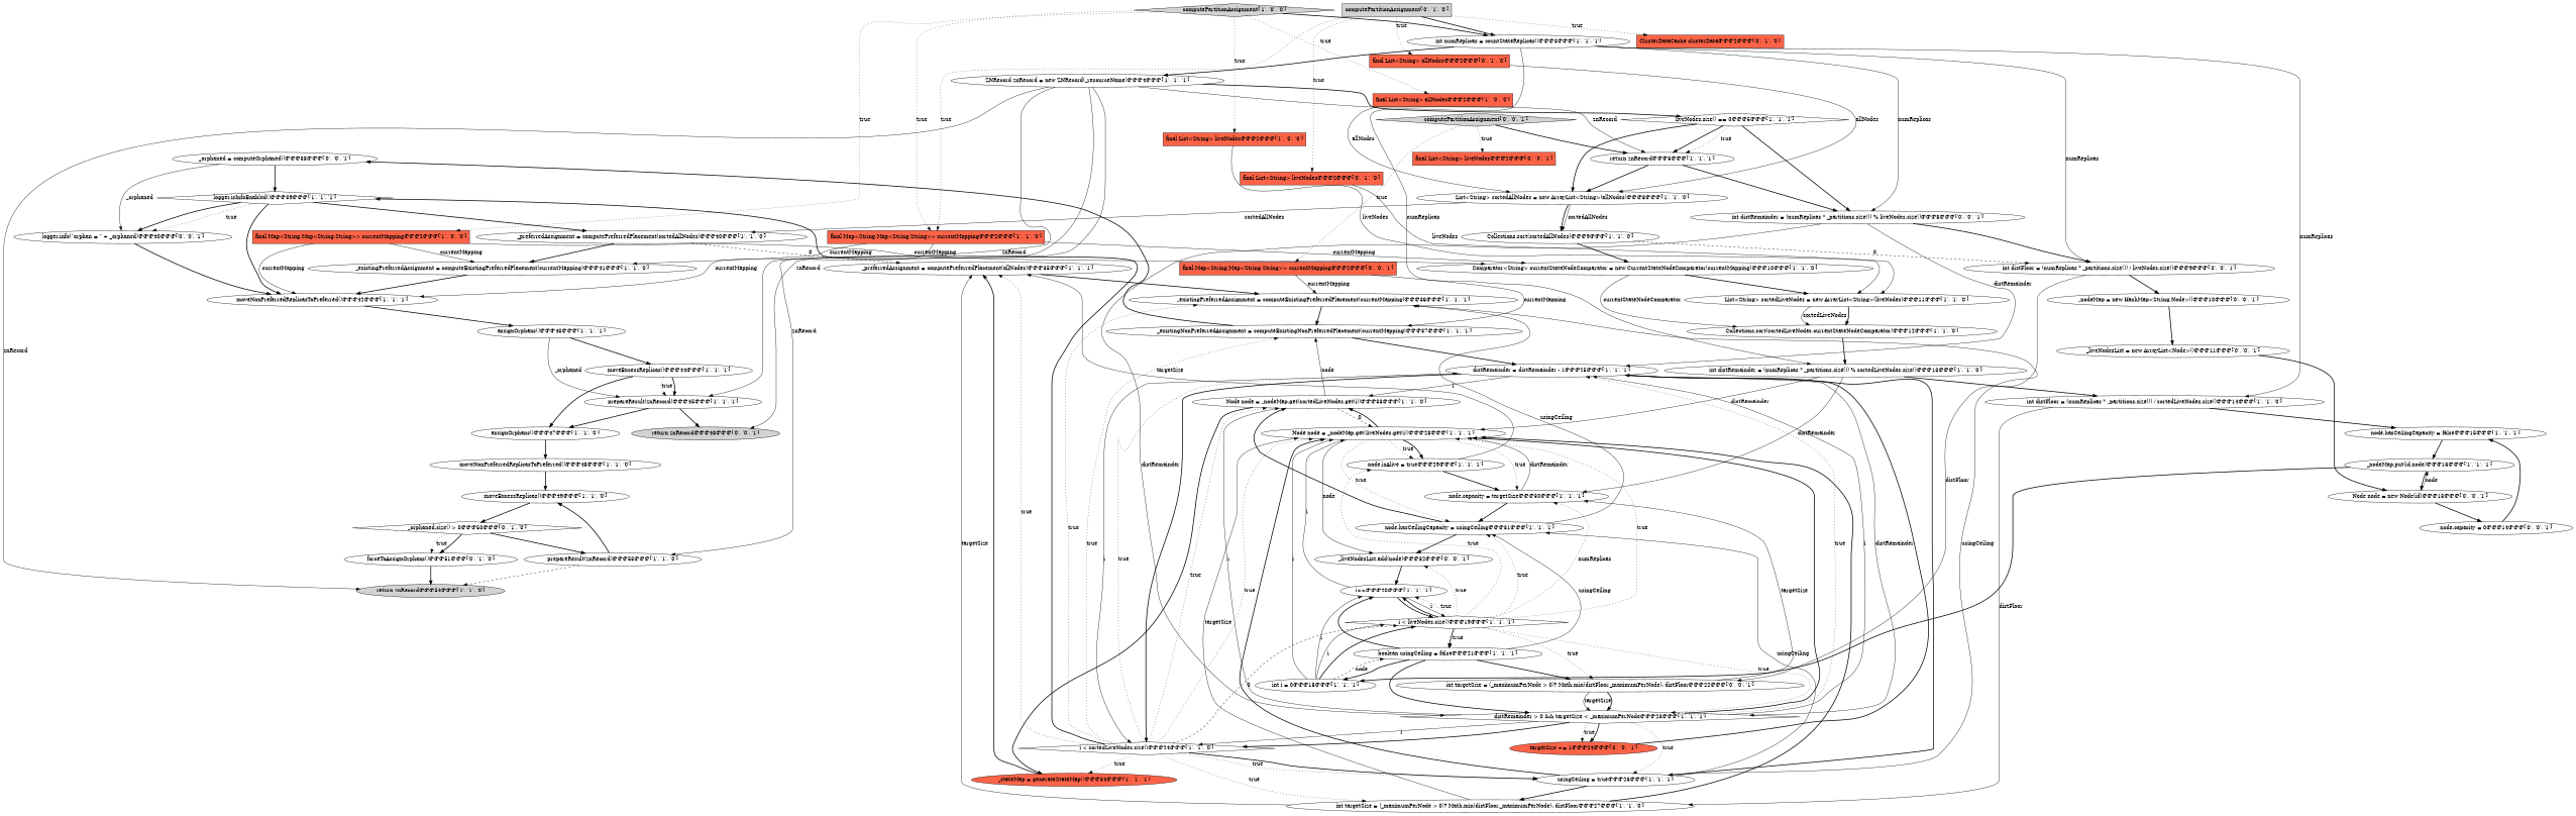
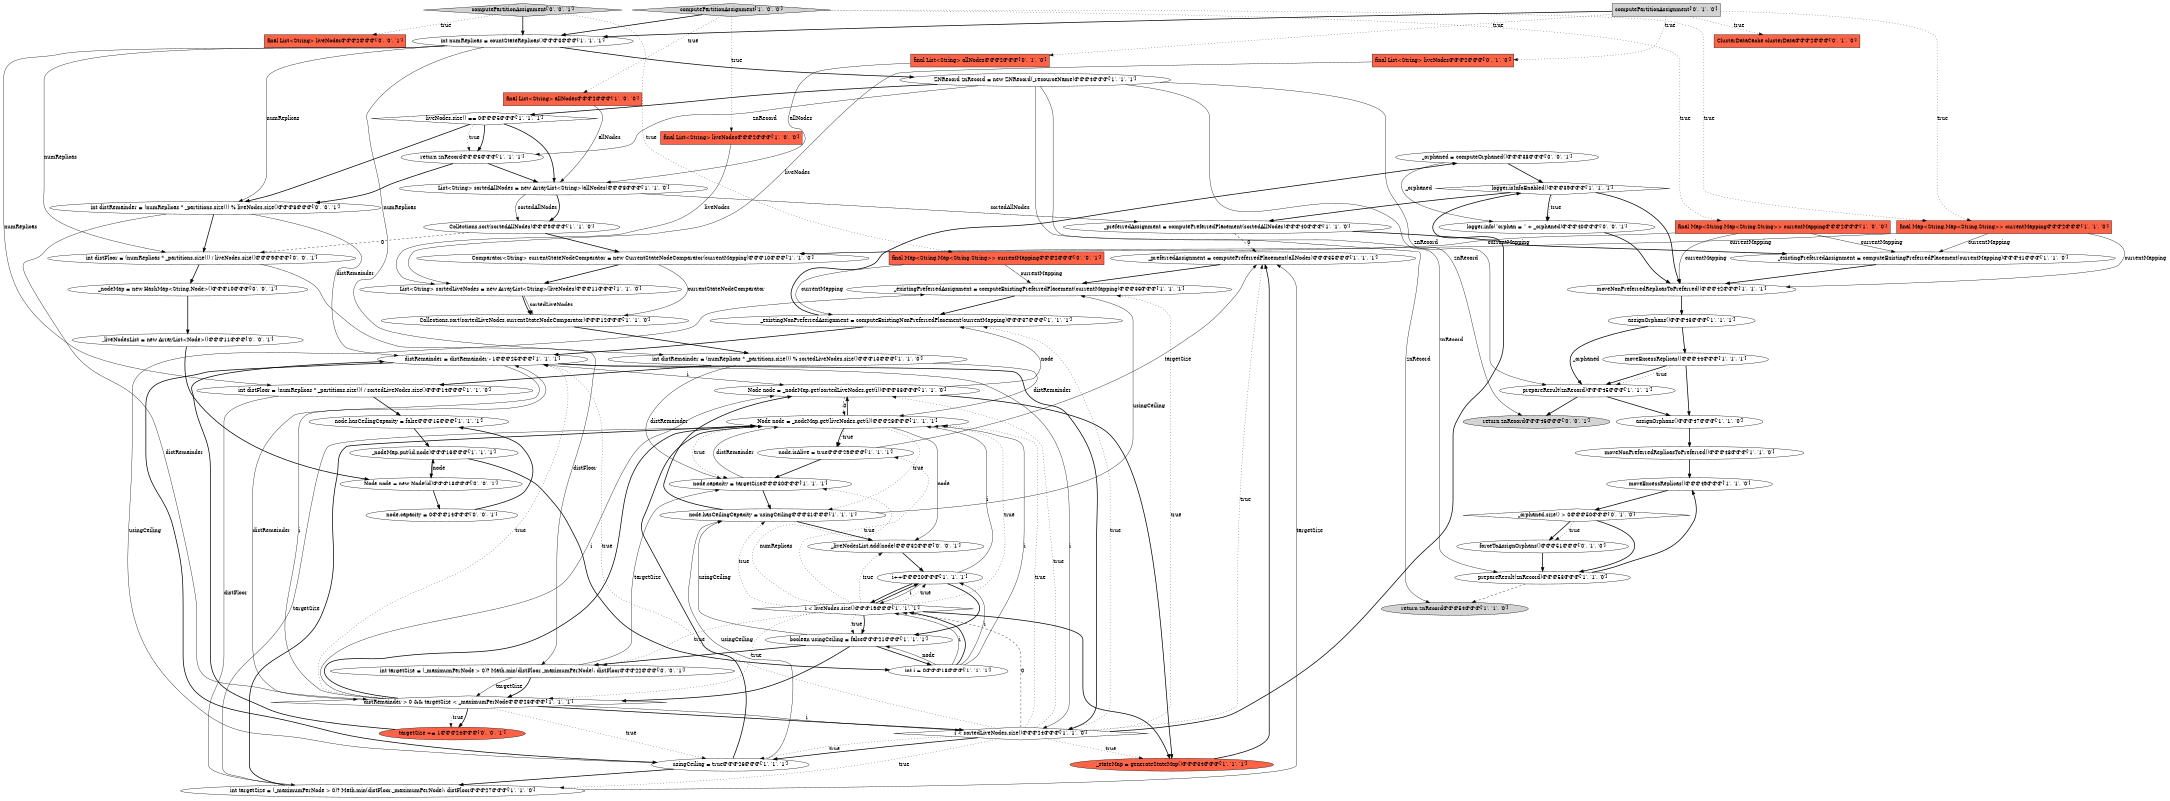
  digraph {
    node [fillcolor=white shape=ellipse style=filled]
    edge [style=bold]
    n1 [label="_orphaned = computeOrphaned()@@@38@@@['0', '0', '1']"]
    n2 [label="logger.info(\"orphan = \" + _orphaned)@@@40@@@['0', '0', '1']"]
    n3 [label="logger.isInfoEnabled()@@@39@@@['1', '1', '1']" shape=diamond]
    n4 [label="moveNonPreferredReplicasToPreferred()@@@42@@@['1', '1', '1']"]
    n5 [label="_preferredAssignment = computePreferredPlacement(sortedAllNodes)@@@40@@@['1', '1', '0']"]
    n6 [label="node.capacity = 0@@@14@@@['0', '0', '1']"]
    n7 [label="node.hasCeilingCapacity = false@@@15@@@['1', '1', '1']"]
    n8 [label="_nodeMap.put(id,node)@@@16@@@['1', '1', '1']"]
    n9 [label="Node node = _nodeMap.get(sortedLiveNodes.get(i))@@@33@@@['1', '1', '0']"]
    n10 [label="_existingNonPreferredAssignment = computeExistingNonPreferredPlacement(currentMapping)@@@37@@@['1', '1', '1']"]
    n11 [label="Node node = _nodeMap.get(liveNodes.get(i))@@@28@@@['1', '1', '1']"]
    n12 [fillcolor=tomato label="_stateMap = generateStateMap()@@@34@@@['1', '1', '1']"]
    n13 [label="distRemainder = distRemainder - 1@@@25@@@['1', '1', '1']"]
    n14 [label="node.hasCeilingCapacity = usingCeiling@@@31@@@['1', '1', '1']"]
    n15 [label="_liveNodesList.add(node)@@@32@@@['0', '0', '1']"]
    n16 [label="node.capacity = targetSize@@@30@@@['1', '1', '1']"]
    n17 [label="node.isAlive = true@@@29@@@['1', '1', '1']"]
    n18 [label="_preferredAssignment = computePreferredPlacement(allNodes)@@@35@@@['1', '1', '1']"]
    n19 [fillcolor=tomato label="ClusterDataCache clusterData@@@2@@@['0', '1', '0']" shape=box]
    n20 [label="i++@@@20@@@['1', '1', '1']"]
    n21 [label="boolean usingCeiling = false@@@21@@@['1', '1', '1']"]
    n22 [label="i < liveNodes.size()@@@19@@@['1', '1', '1']" shape=diamond]
    n23 [label="int i = 0@@@18@@@['1', '1', '1']"]
    n24 [label="int targetSize = (_maximumPerNode > 0)? Math.min(distFloor,_maximumPerNode): distFloor@@@22@@@['0', '0', '1']"]
    n25 [label="distRemainder > 0 && targetSize < _maximumPerNode@@@23@@@['1', '1', '1']" shape=diamond]
    n26 [label="Collections.sort(sortedAllNodes)@@@9@@@['1', '1', '0']"]
    n27 [label="Comparator<String> currentStateNodeComparator = new CurrentStateNodeComparator(currentMapping)@@@10@@@['1', '1', '0']"]
    n28 [label="int distFloor = (numReplicas * _partitions.size()) / liveNodes.size()@@@9@@@['0', '0', '1']"]
    n29 [label="List<String> sortedLiveNodes = new ArrayList<String>(liveNodes)@@@11@@@['1', '1', '0']"]
    n30 [label="Collections.sort(sortedLiveNodes,currentStateNodeComparator)@@@12@@@['1', '1', '0']"]
    n31 [label="_nodeMap = new HashMap<String,Node>()@@@10@@@['0', '0', '1']"]
    n32 [label="_liveNodesList = new ArrayList<Node>()@@@11@@@['0', '0', '1']"]
    n33 [label="Node node = new Node(id)@@@13@@@['0', '0', '1']"]
    n34 [label="usingCeiling = true@@@26@@@['1', '1', '1']"]
    n35 [label="i < sortedLiveNodes.size()@@@24@@@['1', '1', '0']" shape=diamond]
    n36 [label="assignOrphans()@@@47@@@['1', '1', '0']"]
    n37 [label="moveNonPreferredReplicasToPreferred()@@@48@@@['1', '1', '0']"]
    n38 [label="moveExcessReplicas()@@@49@@@['1', '1', '0']"]
    n39 [label="int targetSize = (_maximumPerNode > 0)? Math.min(distFloor,_maximumPerNode): distFloor@@@27@@@['1', '1', '0']"]
    n40 [label="_existingPreferredAssignment = computeExistingPreferredPlacement(currentMapping)@@@36@@@['1', '1', '1']"]
    n41 [fillcolor=tomato label="final List<String> allNodes@@@2@@@['1', '0', '0']" shape=box]
    n42 [label="List<String> sortedAllNodes = new ArrayList<String>(allNodes)@@@8@@@['1', '1', '0']"]
    n43 [label="assignOrphans()@@@43@@@['1', '1', '1']"]
    n44 [label="prepareResult(znRecord)@@@45@@@['1', '1', '1']"]
    n45 [label="moveExcessReplicas()@@@44@@@['1', '1', '1']"]
    n46 [label="ZNRecord znRecord = new ZNRecord(_resourceName)@@@4@@@['1', '1', '1']"]
    n47 [fillcolor=lightgray label="return znRecord@@@46@@@['0', '0', '1']"]
    n48 [label="liveNodes.size() == 0@@@5@@@['1', '1', '1']" shape=diamond]
    n49 [fillcolor=lightgray label="return znRecord@@@54@@@['1', '1', '0']"]
    n50 [label="return znRecord@@@6@@@['1', '1', '1']"]
    n51 [label="prepareResult(znRecord)@@@53@@@['1', '1', '0']"]
    n52 [label="int distRemainder = (numReplicas * _partitions.size()) % liveNodes.size()@@@8@@@['0', '0', '1']"]
    n53 [label="int distRemainder = (numReplicas * _partitions.size()) % sortedLiveNodes.size()@@@13@@@['1', '1', '0']"]
    n54 [label="int distFloor = (numReplicas * _partitions.size()) / sortedLiveNodes.size()@@@14@@@['1', '1', '0']"]
    n55 [fillcolor=lightgray label="computePartitionAssignment['0', '0', '1']" shape=diamond]
    n56 [fillcolor=tomato label="final List<String> liveNodes@@@2@@@['0', '0', '1']" shape=box]
    n57 [fillcolor=tomato label="final Map<String,Map<String,String>> currentMapping@@@2@@@['0', '0', '1']" shape=box]
    n58 [label="int numReplicas = countStateReplicas()@@@3@@@['1', '1', '1']"]
    n59 [fillcolor=tomato label="targetSize += 1@@@24@@@['0', '0', '1']"]
    n60 [fillcolor=lightgray label="computePartitionAssignment['0', '1', '0']" shape=box]
    n61 [fillcolor=tomato label="final List<String> allNodes@@@2@@@['0', '1', '0']" shape=box]
    n62 [fillcolor=tomato label="final Map<String,Map<String,String>> currentMapping@@@2@@@['1', '1', '0']" shape=box]
    n63 [fillcolor=tomato label="final List<String> liveNodes@@@2@@@['0', '1', '0']" shape=box]
    n64 [label="_existingPreferredAssignment = computeExistingPreferredPlacement(currentMapping)@@@41@@@['1', '1', '0']"]
    n65 [label="_orphaned.size() > 0@@@50@@@['0', '1', '0']" shape=diamond]
    n66 [label="forceToAssignOrphans()@@@51@@@['0', '1', '0']"]
    n67 [fillcolor=tomato label="final List<String> liveNodes@@@2@@@['1', '0', '0']" shape=box]
    n68 [fillcolor=tomato label="final Map<String,Map<String,String>> currentMapping@@@2@@@['1', '0', '0']" shape=box]
    n69 [fillcolor=lightgray label="computePartitionAssignment['1', '0', '0']" shape=diamond]
    n1 -> n2 [label=_orphaned style=solid]
    n1 -> n3
    n2 -> n4
    n3 -> n2
    n3 -> n2 [label=true style=dotted]
    n3 -> n4
    n3 -> n5
    n4 -> n43
    n5 -> n18 [label=0 style=dashed]
    n5 -> n64
    n6 -> n7
    n7 -> n8
    n8 -> n23
    n8 -> n33
    n9 -> n10 [label="node" style=solid]
    n9 -> n11 [label=0 style=dashed]
    n9 -> n12
    n10 -> n1
    n10 -> n13
    n11 -> n9
    n11 -> n14 [label=true style=dotted]
    n11 -> n15 [label="node" style=solid]
    n11 -> n16 [label=true style=dotted]
    n11 -> n17 [label=true style=dotted]
    n11 -> n17
    n12 -> n18
    n13 -> n9 [label=i style=solid]
    n13 -> n25 [label=distRemainder style=solid]
    n13 -> n34
    n13 -> n35
    n13 -> n35 [label=i style=solid]
    n14 -> n9
    n14 -> n15
    n14 -> n40 [label=usingCeiling style=solid]
    n15 -> n20
    n16 -> n11 [label=distRemainder style=solid]
    n16 -> n14
    n17 -> n16
    n17 -> n18 [label=targetSize style=solid]
    n18 -> n40
    n20 -> n11 [label=i style=solid]
-   n21 -> n20
+   n20 -> n21
    n20 -> n22
    n20 -> n22 [label=i style=solid]
    n21 -> n14 [label=usingCeiling style=solid]
    n21 -> n23
    n21 -> n24
    n21 -> n25
    n22 -> n11 [label=true style=dotted]
+   n22 -> n12
    n22 -> n14 [label=true style=dotted]
    n22 -> n15 [label=true style=dotted]
    n22 -> n16 [label=numReplicas style=dotted]
    n22 -> n17 [label=true style=dotted]
    n22 -> n20 [label=true style=dotted]
    n22 -> n20
    n22 -> n21
    n22 -> n21 [label=true style=dotted]
    n22 -> n24 [label=true style=dotted]
    n22 -> n25 [label=true style=dotted]
    n23 -> n11 [label=i style=solid]
    n23 -> n20 [label=i style=solid]
-   n23 -> n21 [label="node" style=dashed]
+   n23 -> n21 [label="node" style=solid]
    n23 -> n22 [label=i style=solid]
    n23 -> n22
    n24 -> n16 [label=targetSize style=solid]
    n24 -> n25 [label=targetSize style=solid]
    n24 -> n25
    n25 -> n9 [label=i style=solid]
    n25 -> n11
    n25 -> n13 [label=true style=dotted]
    n25 -> n13 [label=i style=solid]
    n25 -> n34 [label=true style=dotted]
    n25 -> n35
    n25 -> n35 [label=i style=solid]
    n25 -> n59 [label=true style=dotted]
    n25 -> n59
    n26 -> n27
    n26 -> n28 [label=0 style=dashed]
    n27 -> n29
    n27 -> n30 [label=currentStateNodeComparator style=solid]
    n28 -> n24 [label=distFloor style=solid]
    n28 -> n31
    n29 -> n30
    n29 -> n30 [label=sortedLiveNodes style=solid]
    n30 -> n53
    n31 -> n32
    n32 -> n33
    n33 -> n6
    n33 -> n8 [label="node" style=solid]
    n34 -> n11
    n34 -> n14 [label=usingCeiling style=solid]
    n34 -> n39
    n34 -> n40 [label=usingCeiling style=solid]
    n35 -> n3
    n35 -> n9 [label=true style=dotted]
    n35 -> n10 [label=true style=dotted]
    n35 -> n11 [label=true style=dotted]
    n35 -> n12 [label=true style=dotted]
    n35 -> n13 [label=true style=dotted]
    n35 -> n18 [label=true style=dotted]
    n35 -> n22 [label=0 style=dashed]
    n35 -> n34
    n35 -> n34 [label=true style=dotted]
    n35 -> n39 [label=true style=dotted]
    n35 -> n40 [label=true style=dotted]
    n36 -> n37
    n37 -> n38
    n38 -> n65
    n39 -> n11 [label=targetSize style=solid]
    n39 -> n11
    n39 -> n18 [label=targetSize style=solid]
    n40 -> n10
    n41 -> n42 [label=allNodes style=solid]
    n42 -> n5 [label=sortedAllNodes style=solid]
    n42 -> n26 [label=sortedAllNodes style=solid]
    n42 -> n26
-   n43 -> n44 [label=_orphaned style=solid]
+   n43 -> n44 [label=_orphaned]
    n43 -> n45
    n44 -> n36
    n44 -> n47
    n45 -> n36
    n45 -> n44
    n45 -> n44 [label=true style=dotted]
    n46 -> n44 [label=znRecord style=solid]
    n46 -> n47 [label=znRecord style=solid]
    n46 -> n48
    n46 -> n49 [label=znRecord style=solid]
    n46 -> n50 [label=znRecord style=solid]
    n46 -> n51 [label=znRecord style=solid]
    n48 -> n42
    n48 -> n50
    n48 -> n50 [label=true style=dotted]
    n48 -> n52
    n50 -> n42
    n50 -> n52
    n51 -> n38
    n51 -> n49 [style=dashed]
    n52 -> n13 [label=distRemainder style=solid]
    n52 -> n25 [label=distRemainder style=solid]
    n52 -> n28
    n53 -> n11 [label=distRemainder style=solid]
    n53 -> n16 [label=distRemainder style=solid]
    n53 -> n54
    n54 -> n7
    n54 -> n39 [label=distFloor style=solid]
    n55 -> n56 [label=true style=dotted]
    n55 -> n57 [label=true style=dotted]
-   n55 -> n50
+   n55 -> n58
    n57 -> n10 [label=currentMapping style=solid]
    n57 -> n40 [label=currentMapping style=solid]
    n58 -> n28 [label=numReplicas style=solid]
    n58 -> n46
    n58 -> n52 [label=numReplicas style=solid]
    n58 -> n53 [label=numReplicas style=solid]
    n58 -> n54 [label=numReplicas style=solid]
    n59 -> n13
    n60 -> n19 [label=true style=dotted]
    n60 -> n58
    n60 -> n61 [label=true style=dotted]
    n60 -> n62 [label=true style=dotted]
    n60 -> n63 [label=true style=dotted]
    n61 -> n42 [label=allNodes style=solid]
    n62 -> n4 [label=currentMapping style=solid]
    n62 -> n27 [label=currentMapping style=solid]
    n62 -> n64 [label=currentMapping style=solid]
    n63 -> n29 [label=liveNodes style=solid]
    n64 -> n4
    n65 -> n51
    n65 -> n66
    n65 -> n66 [label=true style=dotted]
-   n66 -> n49
+   n66 -> n51
    n67 -> n29 [label=liveNodes style=solid]
    n68 -> n4 [label=currentMapping style=solid]
    n68 -> n27 [label=currentMapping style=solid]
    n68 -> n64 [label=currentMapping style=solid]
    n69 -> n41 [label=true style=dotted]
    n69 -> n58
    n69 -> n62 [label=true style=dotted]
    n69 -> n67 [label=true style=dotted]
    n69 -> n68 [label=true style=dotted]
  }
